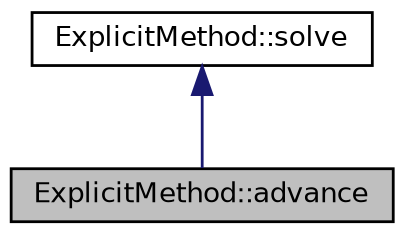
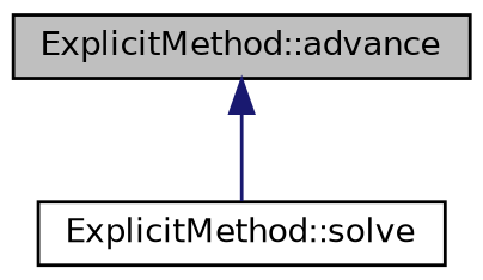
  digraph {
    rankdir=TB
    node [color=black fontname=Helvetica fontsize=10 shape=record style=filled]
    n1 [fillcolor=grey75 fontcolor=black height=0.2 label="ExplicitMethod::advance" width=0.4]
    n2 [fillcolor=white height=0.2 label="ExplicitMethod::solve" width=0.4]
-   n2 -> n1 [color=midnightblue dir=back fontname=Helvetica fontsize=10 labelfontname=Helvetica labelfontsize=10 style=solid]
+   n1 -> n2 [color=midnightblue dir=back fontname=Helvetica fontsize=10 labelfontname=Helvetica labelfontsize=10 style=solid]
  }
